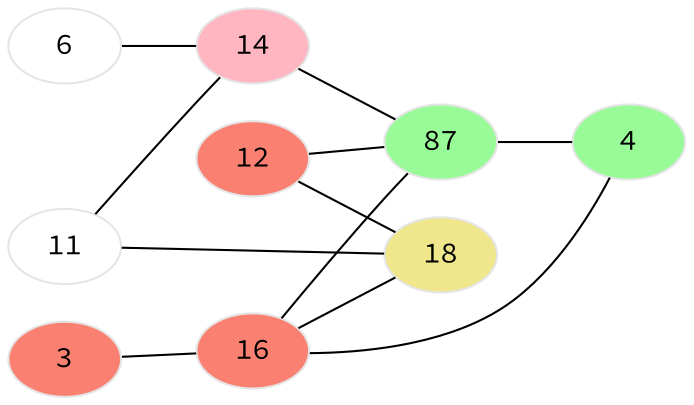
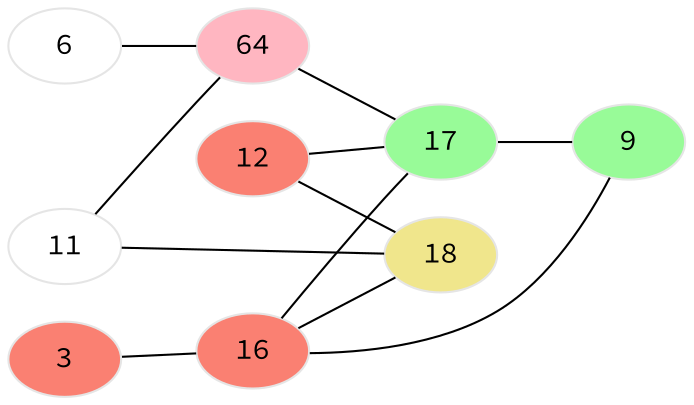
  graph {
    fontname="Source Code Pro"
    rankdir=LR
    node [color=gray90 fillcolor=salmon fontname="Source Code Pro" style=filled]
    edge [fontname="Source Code Pro" weight=1.0]
    3
    16
    18 [fillcolor=khaki]
-   17 [fillcolor=palegreen label=87]
+   17 [fillcolor=palegreen]
    6 [fillcolor=white]
-   14 [fillcolor=lightpink]
-   9 [fillcolor=palegreen label=4]
+   14 [fillcolor=lightpink label=64]
+   9 [fillcolor=palegreen]
    11 [fillcolor=white]
    n9 [label=12]
    3 -- 16
    16 -- 18
    16 -- 17 [weight=3.0]
    17 -- 9 [weight=2.0]
    6 -- 14
    14 -- 17 [weight=2.0]
    9 -- 16
    11 -- 18 [weight=3.0]
    11 -- 14 [weight=2.0]
    n9 -- 18
    n9 -- 17
  }
